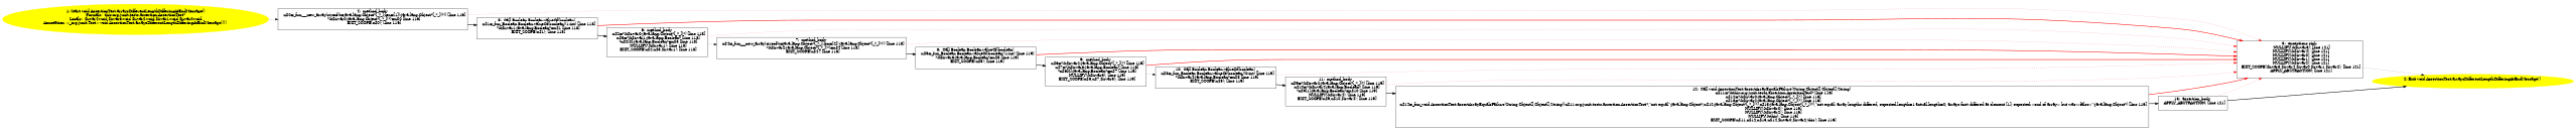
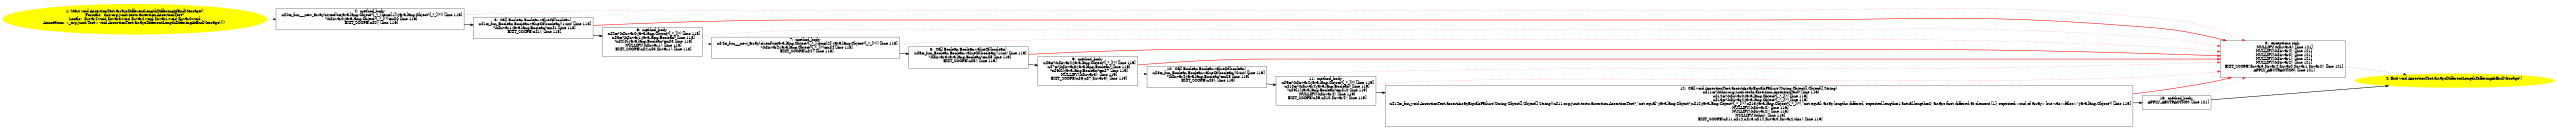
  digraph {
    rankdir=LR
    node [shape=box]
    edge [style=bold]
    n1 [color=yellow label="1: Start void AssertionTest.arraysDifferentLengthDifferingAtEndMessage()\nFormals:  this:org.junit.tests.assertion.AssertionTest*\nLocals:  $irvar4:void $irvar3:void $irvar2:void $irvar1:void $irvar0:void\nAnnotation: <_org.junit.Test> void AssertionTest.arraysDifferentLengthDifferingAtEndMessage()() \n  " style=filled shape=""]
    n2 [label="4:  method_body \n   n$0=_fun___new_array(sizeof(t=java.lang.Object*[_*_];len=[1]):java.lang.Object*[_*_](*)) [line 116]\n  *&$irvar0:java.lang.Object*[_*_](*)=n$0 [line 116]\n  EXIT_SCOPE(n$0); [line 116]\n "]
    n3 [label="3:  exceptions sink \n   NULLIFY(&$irvar3); [line 121]\n  NULLIFY(&$irvar4); [line 121]\n  NULLIFY(&$irvar0); [line 121]\n  NULLIFY(&$irvar1); [line 121]\n  NULLIFY(&$irvar2); [line 121]\n  EXIT_SCOPE($irvar3,$irvar4,$irvar0,$irvar1,$irvar2); [line 121]\n  APPLY_ABSTRACTION; [line 121]\n "]
    n4 [label="5:  Call Boolean Boolean.valueOf(boolean) \n   n$1=_fun_Boolean Boolean.valueOf(boolean)(1:int) [line 118]\n  *&$irvar1:java.lang.Boolean*=n$1 [line 118]\n  EXIT_SCOPE(n$1); [line 118]\n "]
    n5 [color=yellow label="2: Exit void AssertionTest.arraysDifferentLengthDifferingAtEndMessage() \n  " style=filled shape=""]
    n6 [label="6:  method_body \n   n$2=*&$irvar0:java.lang.Object*[_*_](*) [line 118]\n  n$3=*&$irvar1:java.lang.Boolean* [line 118]\n  *n$2[0]:java.lang.Boolean*=n$3 [line 118]\n  NULLIFY(&$irvar1); [line 118]\n  EXIT_SCOPE(n$2,n$3,$irvar1); [line 118]\n "]
    n7 [label="7:  method_body \n   n$4=_fun___new_array(sizeof(t=java.lang.Object*[_*_];len=[2]):java.lang.Object*[_*_](*)) [line 118]\n  *&$irvar2:java.lang.Object*[_*_](*)=n$4 [line 118]\n  EXIT_SCOPE(n$4); [line 118]\n "]
    n8 [label="8:  Call Boolean Boolean.valueOf(boolean) \n   n$5=_fun_Boolean Boolean.valueOf(boolean)(1:int) [line 119]\n  *&$irvar3:java.lang.Boolean*=n$5 [line 119]\n  EXIT_SCOPE(n$5); [line 119]\n "]
    n9 [label="9:  method_body \n   n$6=*&$irvar2:java.lang.Object*[_*_](*) [line 119]\n  n$7=*&$irvar3:java.lang.Boolean* [line 119]\n  *n$6[0]:java.lang.Boolean*=n$7 [line 119]\n  NULLIFY(&$irvar3); [line 119]\n  EXIT_SCOPE(n$6,n$7,$irvar3); [line 119]\n "]
    n10 [label="10:  Call Boolean Boolean.valueOf(boolean) \n   n$8=_fun_Boolean Boolean.valueOf(boolean)(0:int) [line 119]\n  *&$irvar4:java.lang.Boolean*=n$8 [line 119]\n  EXIT_SCOPE(n$8); [line 119]\n "]
    n11 [label="11:  method_body \n   n$9=*&$irvar2:java.lang.Object*[_*_](*) [line 119]\n  n$10=*&$irvar4:java.lang.Boolean* [line 119]\n  *n$9[1]:java.lang.Boolean*=n$10 [line 119]\n  NULLIFY(&$irvar4); [line 119]\n  EXIT_SCOPE(n$9,n$10,$irvar4); [line 119]\n "]
    n12 [label="12:  Call void AssertionTest.assertArrayEqualsFailure(String,Object[],Object[],String) \n   n$11=*&this:org.junit.tests.assertion.AssertionTest* [line 116]\n  n$12=*&$irvar0:java.lang.Object*[_*_](*) [line 116]\n  n$13=*&$irvar2:java.lang.Object*[_*_](*) [line 116]\n  n$14=_fun_void AssertionTest.assertArrayEqualsFailure(String,Object[],Object[],String)(n$11:org.junit.tests.assertion.AssertionTest*,\"not equal\":java.lang.Object*,n$12:java.lang.Object*[_*_](*),n$13:java.lang.Object*[_*_](*),\"not equal: array lengths differed, expected.length=1 actual.length=2; arrays first differed at element [1]; expected:<end of array> but was:<false>\":java.lang.Object*) [line 116]\n  NULLIFY(&$irvar0); [line 116]\n  NULLIFY(&$irvar2); [line 116]\n  NULLIFY(&this); [line 116]\n  EXIT_SCOPE(n$11,n$12,n$13,n$14,$irvar0,$irvar2,this); [line 116]\n "]
-   n13 [label="13:  assertion_body \n   APPLY_ABSTRACTION; [line 121]\n "]
+   n13 [label="13:  method_body \n   APPLY_ABSTRACTION; [line 121]\n "]
    n1 -> n2 [style=dotted]
    n2 -> n3 [color=red style=dotted]
    n2 -> n4
    n3 -> n5 [style=dotted]
    n4 -> n3 [color=red]
    n4 -> n6
    n6 -> n3 [color=red style=dotted]
    n6 -> n7 [style=dotted]
    n7 -> n3 [color=red style=dotted]
    n7 -> n8
    n8 -> n3 [color=red]
    n8 -> n9
    n9 -> n3 [color=red]
    n9 -> n10 [style=dotted]
    n10 -> n3 [color=red style=dotted]
    n10 -> n11
    n11 -> n3 [color=red style=dotted]
    n11 -> n12
    n12 -> n3 [color=red]
    n12 -> n13
    n13 -> n3 [color=red style=dotted]
    n13 -> n5
  }
